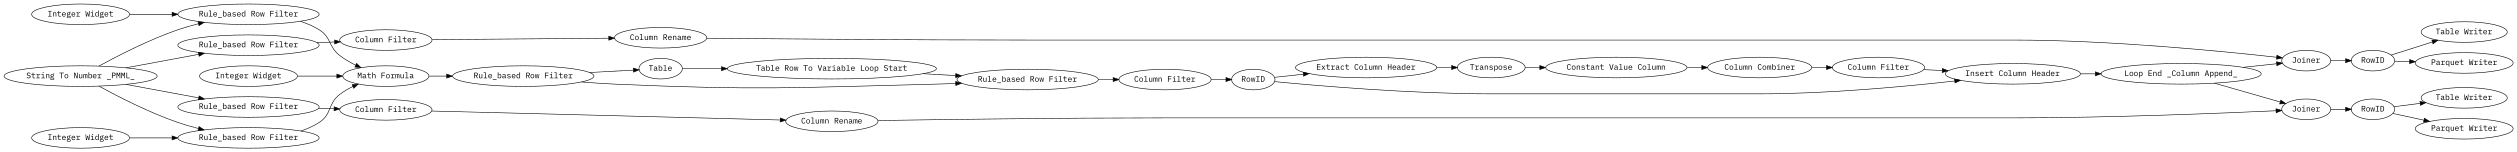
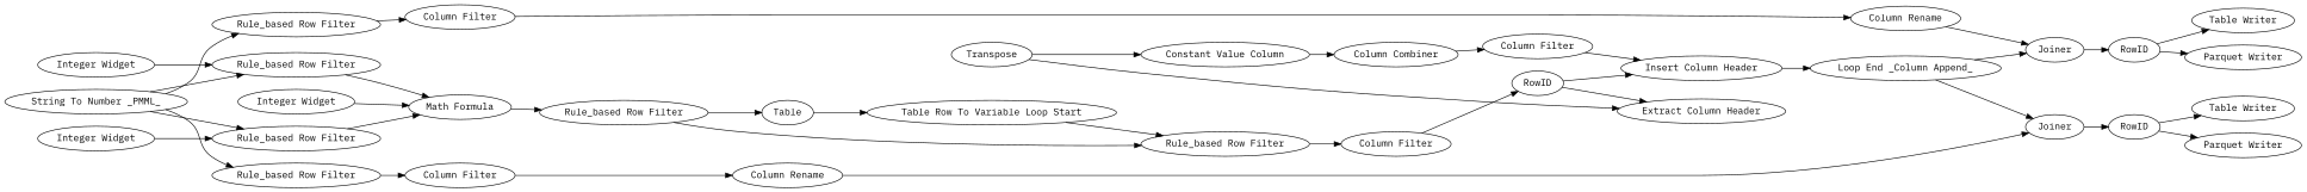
  digraph {
    fontname="IBM Plex Mono"
    rankdir=LR
    node [fontname="IBM Plex Mono"]
    edge [fontname="IBM Plex Mono"]
    n1 [label="Rule_based Row Filter"]
    n2 [label="Rule_based Row Filter"]
    n3 [label=Table]
    n4 [label="Column Filter"]
    n5 [label="Table Row To Variable Loop Start"]
    n6 [label=RowID]
    n7 [label=Transpose]
    n8 [label="Constant Value Column"]
    n9 [label="Column Combiner"]
    n10 [label="Column Filter"]
    n11 [label="Rule_based Row Filter"]
    n12 [label="Column Filter"]
    n13 [label="Column Rename"]
    n14 [label=Joiner]
    n15 [label="String To Number _PMML_"]
    n16 [label="Rule_based Row Filter"]
    n17 [label="Rule_based Row Filter"]
    n18 [label="Rule_based Row Filter"]
    n19 [label="Math Formula"]
    n20 [label="Column Filter"]
    n21 [label="Integer Widget"]
    n22 [label=RowID]
    n23 [label="Extract Column Header"]
    n24 [label="Table Writer"]
    n25 [label="Parquet Writer"]
    n26 [label="Insert Column Header"]
    n27 [label="Loop End _Column Append_"]
    n28 [label=Joiner]
    n29 [label=RowID]
    n30 [label="Integer Widget"]
    n31 [label="Table Writer"]
    n32 [label="Parquet Writer"]
    n33 [label="Column Rename"]
    n34 [label="Integer Widget"]
    n1 -> n2
    n1 -> n3
    n2 -> n4
    n3 -> n5
    n4 -> n6
    n5 -> n2
    n6 -> n23
    n6 -> n26
    n7 -> n8
    n8 -> n9
    n9 -> n10
    n10 -> n26
    n11 -> n12
    n12 -> n13
    n13 -> n14
    n14 -> n22
    n15 -> n11
    n15 -> n16
    n15 -> n17
    n15 -> n18
    n16 -> n19
    n17 -> n19
    n18 -> n20
    n19 -> n1
    n20 -> n33
    n21 -> n16
    n22 -> n24
    n22 -> n25
-   n23 -> n7
+   n7 -> n23
    n26 -> n27
    n27 -> n14
    n27 -> n28
    n28 -> n29
    n29 -> n31
    n29 -> n32
    n30 -> n17
    n33 -> n28
    n34 -> n19
  }
